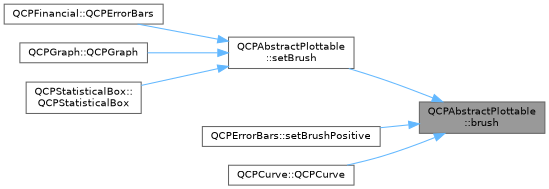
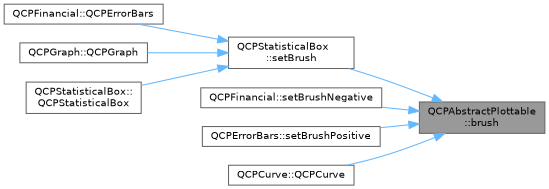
  digraph {
    rankdir=RL
    node [color=grey40 fillcolor=white fontname=Helvetica fontsize=10 shape=box style=filled]
    edge [color=steelblue1 dir=back fontname=Helvetica fontsize=10 labelfontname=Helvetica labelfontsize=10 style=solid]
    n1 [color=gray40 fillcolor=grey60 fontcolor=black height=0.2 label="QCPAbstractPlottable\l::brush" width=0.4]
-   n2 [height=0.2 label="QCPAbstractPlottable\l::setBrush" width=0.4]
+   n2 [height=0.2 label="QCPStatisticalBox\l::setBrush" width=0.4]
+   n3 [height=0.2 label="QCPFinancial::setBrushNegative" width=0.4]
    n4 [height=0.2 label="QCPErrorBars::setBrushPositive" width=0.4]
    n5 [height=0.2 label="QCPCurve::QCPCurve" width=0.4]
    n6 [height=0.2 label="QCPFinancial::QCPErrorBars" width=0.4]
    n7 [height=0.2 label="QCPGraph::QCPGraph" width=0.4]
    n8 [height=0.2 label="QCPStatisticalBox::\lQCPStatisticalBox" width=0.4]
    n1 -> n2
+   n1 -> n3
    n1 -> n4
    n1 -> n5
    n2 -> n6
    n2 -> n7
    n2 -> n8
  }
